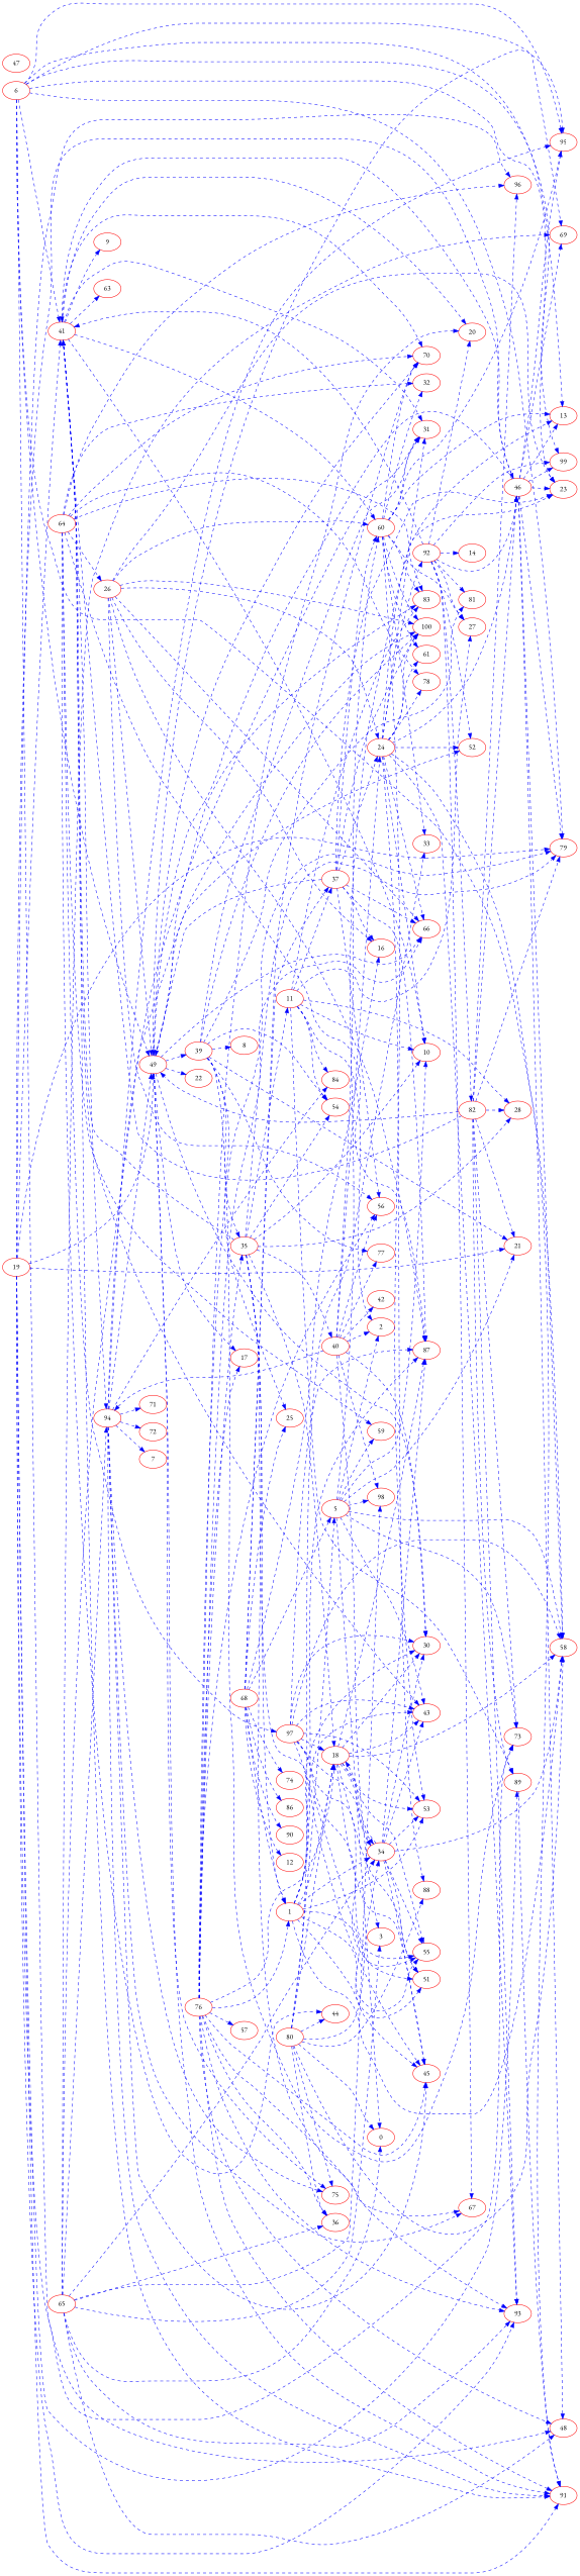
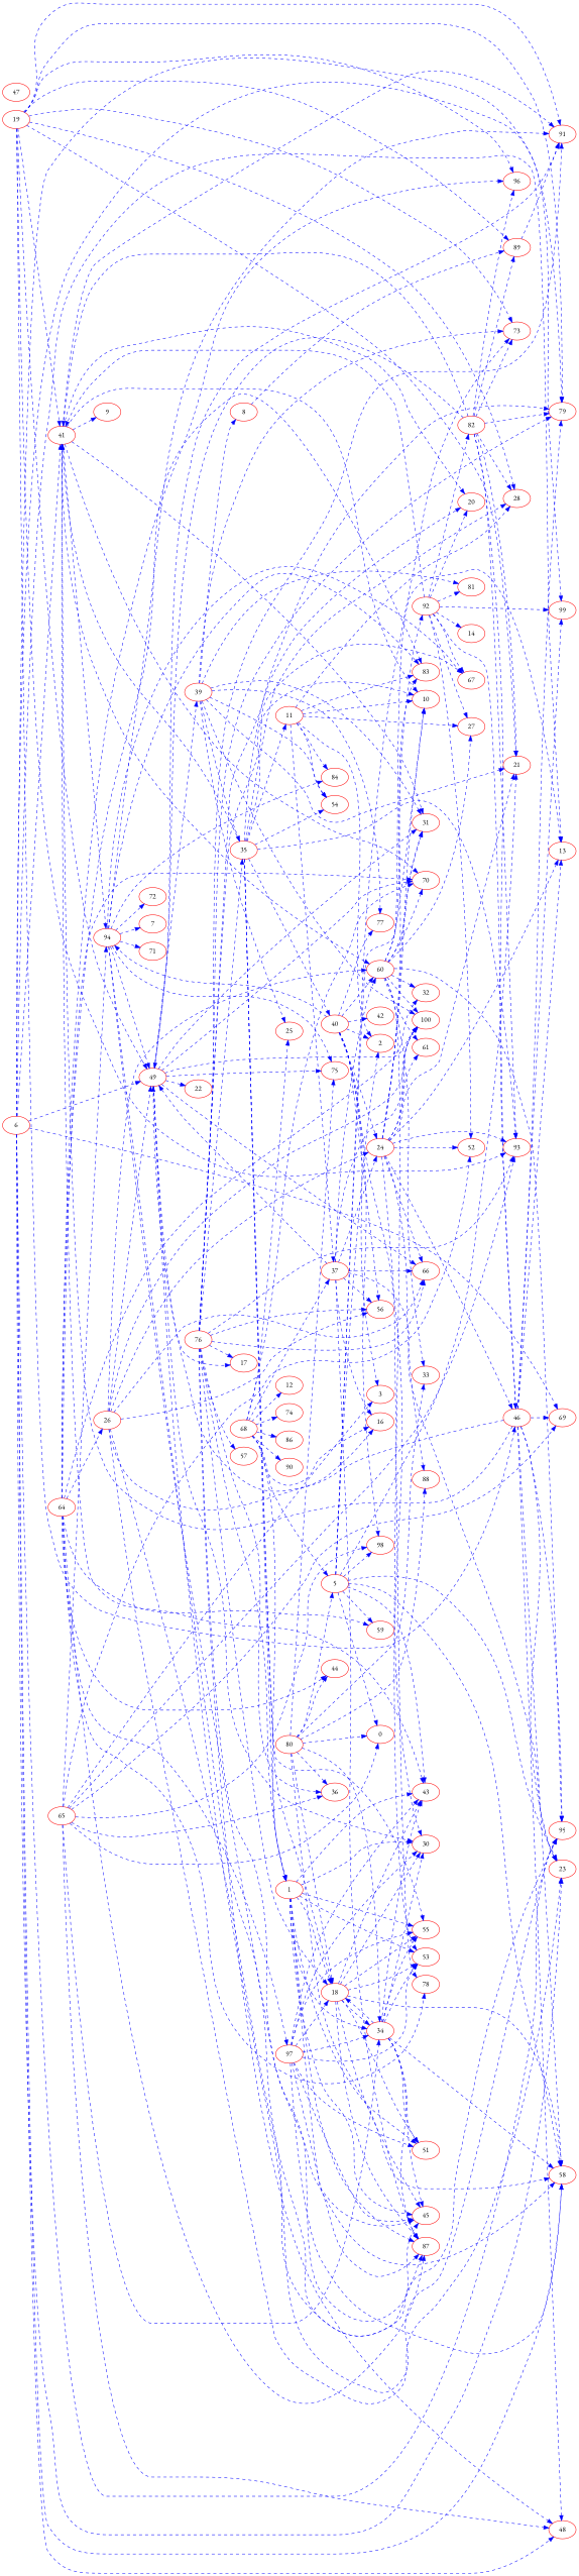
  digraph {
    fontname="EB Garamond"
    rankdir=LR
    node [color=Red fontname="EB Garamond"]
    edge [color=Blue fontname="EB Garamond" style=dashed]
    1
    18
    30
    34
    43
    45
    51
    53
    55
    58
    87
    5
    0
    2
    10
    21
    23
    59
    73
    98
    6
    13
    41
    48
    49
    69
    79
    n28 [label=95]
    99
    91
    31
    60
    94
    9
    20
-   63
    70
    66
    100
    39
    17
    22
    75
    27
    83
    61
    32
    33
    84
    67
    7
    71
    72
    54
    81
    35
    77
    8
    25
    11
    28
    37
    89
    24
    16
    56
    46
    93
    n69 [label=52]
    78
    88
    92
    19
    96
    82
    14
    26
    40
    3
    42
    47
    64
    44
    97
    65
    36
    68
    12
    74
    86
    90
    76
    57
    80
    1 -> 18
    1 -> 30
    1 -> 34
    1 -> 43
    1 -> 45
    1 -> 51
    1 -> 53
    1 -> 55
    1 -> 58
    1 -> 87
    18 -> 30
    18 -> 34
    18 -> 43
    18 -> 45
    18 -> 51
    18 -> 53
    18 -> 55
    18 -> 58
    18 -> 87
    34 -> 18
    34 -> 30
    34 -> 43
    34 -> 45
    34 -> 51
    34 -> 53
    34 -> 55
    34 -> 58
    34 -> 87
    5 -> 43
    5 -> 58
    5 -> 0
    5 -> 2
    5 -> 10
    5 -> 21
    5 -> 23
    5 -> 59
    5 -> 73
    5 -> 98
    6 -> 58
    6 -> 23
    6 -> 13
    6 -> 41
    6 -> 48
    6 -> 49
    6 -> 69
    6 -> 79
    6 -> n28
    6 -> 99
    41 -> 43
    41 -> 10
    41 -> 91
    41 -> 31
    41 -> 60
    41 -> 94
    41 -> 9
    41 -> 20
-   41 -> 63
    41 -> 70
    49 -> 30
    49 -> n28
    49 -> 91
    49 -> 31
    49 -> 70
    49 -> 66
    49 -> 100
    49 -> 39
    49 -> 17
    49 -> 22
    49 -> 75
    60 -> 53
    60 -> 13
    60 -> n28
    60 -> 31
    60 -> 70
    60 -> 100
    60 -> 27
    60 -> 83
    60 -> 61
    60 -> 32
    60 -> 33
    94 -> 45
    94 -> 49
    94 -> n28
    94 -> 91
    94 -> 75
    94 -> 83
    94 -> 84
    94 -> 67
    94 -> 7
    94 -> 71
    94 -> 72
    39 -> 21
    39 -> 73
    39 -> 31
    39 -> 100
    39 -> 54
    39 -> 81
    39 -> 35
    39 -> 77
    39 -> 8
    39 -> 25
    35 -> 1
    35 -> 18
    35 -> 55
    35 -> 10
    35 -> 41
    35 -> 79
    35 -> 54
    35 -> 11
    35 -> 28
    35 -> 93
    35 -> 40
    11 -> 2
    11 -> 10
    11 -> 27
    11 -> 83
    11 -> 84
    11 -> 54
    11 -> 28
    11 -> 37
-   11 -> 89
+   8 -> 89
    37 -> 87
    37 -> 23
    37 -> 49
    37 -> 60
    37 -> 66
    37 -> 100
    37 -> 24
    37 -> 16
    37 -> 56
    89 -> 91
    24 -> 10
    24 -> 13
-   24 -> 91
+   24 -> 21
    24 -> 31
    24 -> 66
    24 -> 100
    24 -> 61
    24 -> 46
    24 -> 93
    24 -> n69
    24 -> 78
    24 -> 88
    24 -> 92
    46 -> 58
    46 -> 23
    46 -> 13
    46 -> 41
    46 -> 48
    46 -> 49
    46 -> 69
    46 -> 79
    46 -> n28
    46 -> 99
    92 -> 41
    92 -> 99
    92 -> 20
    92 -> 27
    92 -> 67
    92 -> 81
    92 -> 46
    92 -> n69
    92 -> 82
    92 -> 14
    19 -> 21
    19 -> 73
    19 -> 41
    19 -> 49
    19 -> 79
    19 -> 91
+   19 -> 28
    19 -> 89
    19 -> 46
    19 -> 93
    19 -> 96
    82 -> 21
    82 -> 73
    82 -> 41
    82 -> 49
    82 -> 79
    82 -> 28
    82 -> 89
    82 -> 46
    82 -> 93
    82 -> 96
    26 -> 87
    26 -> 23
    26 -> 49
    26 -> 60
    26 -> 66
    26 -> 100
    26 -> 24
    26 -> 16
    26 -> 56
    40 -> 30
    40 -> 2
    40 -> 98
    40 -> 60
    40 -> 94
    40 -> 77
    40 -> 24
    40 -> 56
    40 -> 3
    40 -> 42
    64 -> 87
    64 -> 59
    64 -> 70
    64 -> 83
    64 -> 32
    64 -> 78
    64 -> 96
    64 -> 26
    64 -> 44
    64 -> 97
    97 -> 18
    97 -> 30
    97 -> 34
    97 -> 43
    97 -> 45
    97 -> 51
    97 -> 53
    97 -> 55
    97 -> 58
    97 -> 87
    65 -> 34
    65 -> 0
    65 -> 98
    65 -> 48
    65 -> 69
    65 -> 94
    65 -> 93
    65 -> n69
    65 -> 3
    65 -> 36
    68 -> 1
    68 -> 5
    68 -> 70
    68 -> 25
    68 -> 37
    68 -> 16
    68 -> 12
    68 -> 74
    68 -> 86
    68 -> 90
    76 -> 1
    76 -> 18
    76 -> 45
    76 -> 48
    76 -> 79
    76 -> 91
    76 -> 20
    76 -> 66
    76 -> 17
    76 -> 67
    76 -> 35
    76 -> 56
    76 -> 93
    76 -> 36
    76 -> 57
    80 -> 18
    80 -> 34
    80 -> 58
    80 -> 5
    80 -> 0
    80 -> 75
    80 -> 33
    80 -> 88
    80 -> 44
    80 -> 36
  }
